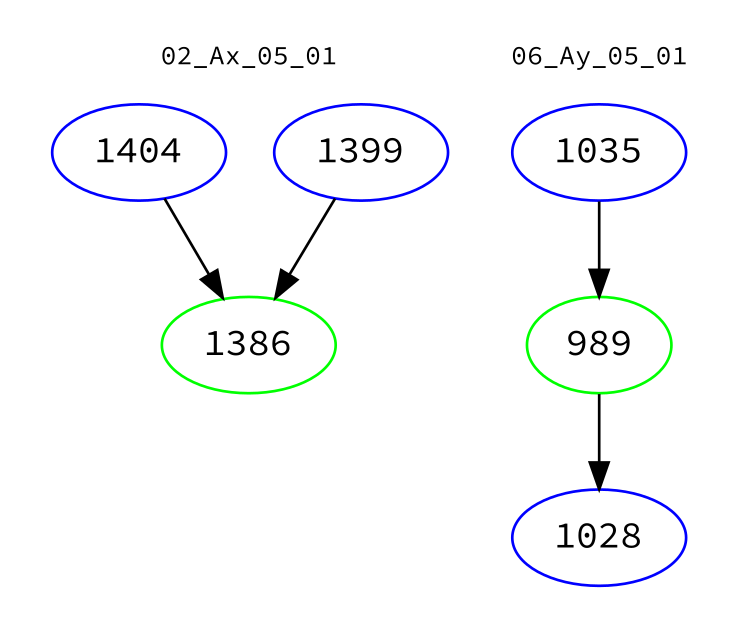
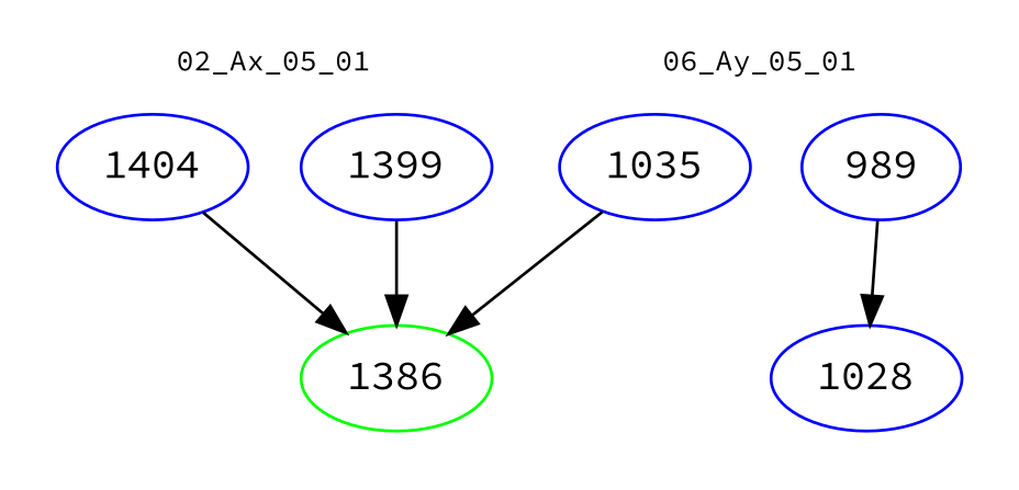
  digraph {
    fontname="Source Code Pro"
    node [color=blue fontname="Source Code Pro"]
    edge [color=black fontname="Source Code Pro"]
    n1 [label=1399]
    n2 [color=green label=1386]
    n3 [label=1404]
    n4 [label=1035]
-   n5 [color=green label=989]
+   n5 [label=989]
    n6 [label=1028]
    subgraph cluster_1 {
      color=white
      fontsize=10
      label="02_Ax_05_01"
      n1
      n2
      n3
    }
    subgraph cluster_2 {
      color=white
      fontsize=10
      label="06_Ay_05_01"
      n4
      n5
      n6
    }
    n1 -> n2
    n3 -> n2
-   n4 -> n5
+   n4 -> n2
    n5 -> n6
  }
